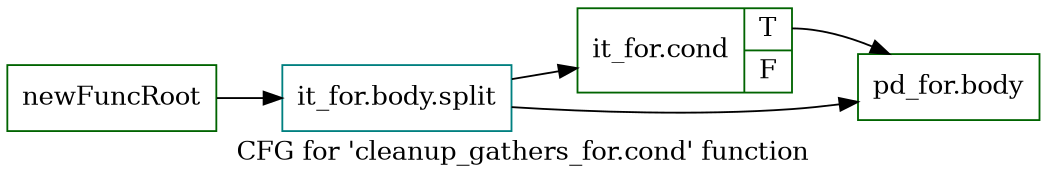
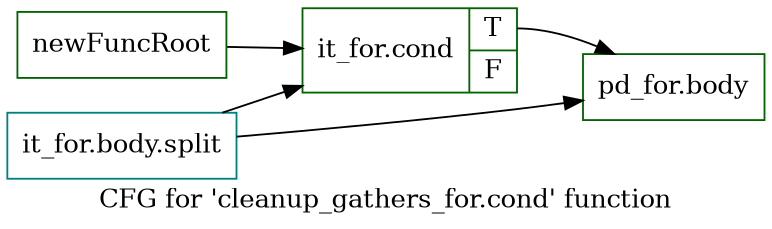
  digraph {
    label="CFG for 'cleanup_gathers_for.cond' function"
    rankdir=LR
    node [color=darkgreen shape=record]
    n1 [label="{newFuncRoot}"]
    n2 [label="{it_for.cond|{<s0>T|<s1>F}}"]
    n3 [label="{pd_for.body}"]
    n4 [color=teal label="{it_for.body.split}"]
-   n1 -> n4
+   n1 -> n2
    n2 -> n3 [tailport=s0]
    n4 -> n2
    n4 -> n3
  }
